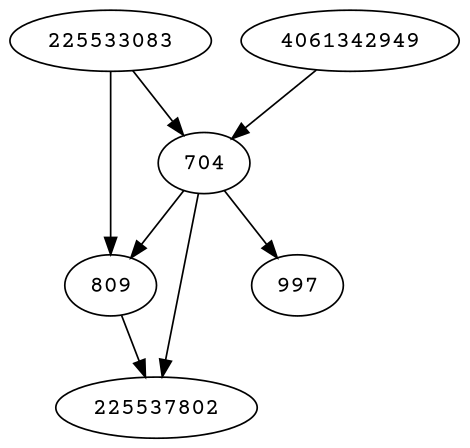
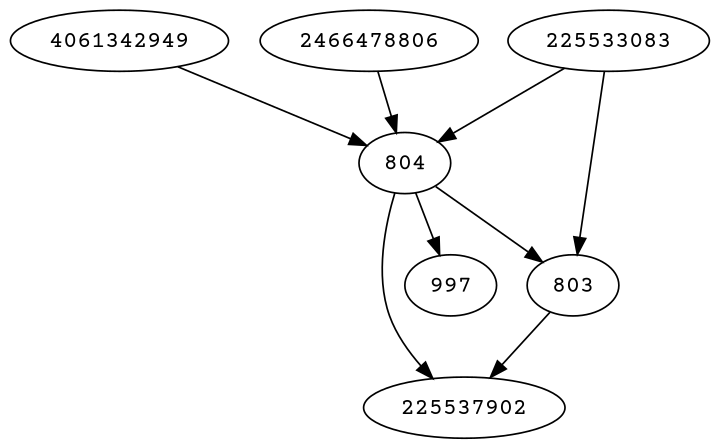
  strict digraph {
    fontname="Courier Prime"
    node [fontname="Courier Prime"]
    edge [fontname="Courier Prime"]
-   803 [label=809]
-   225537802
-   804 [label=704]
+   803
+   225537802 [label=225537902]
+   804
    n4 [label=997]
    n5 [label=4061342949]
+   2466478806
    225533083
    803 -> 225537802
    804 -> 803
    804 -> 225537802
    804 -> n4
    n5 -> 804
+   2466478806 -> 804
    225533083 -> 803
    225533083 -> 804
  }
